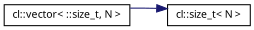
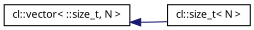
  digraph {
    rankdir=LR
    node [color=black fillcolor=white fontname="FreeSans.ttf" fontsize=10 shape=record style=filled]
    n1 [height=0.2 label="cl::vector\< ::size_t, N \>" width=0.4]
    n2 [height=0.2 label="cl::size_t\< N \>" width=0.4]
-   n2 -> n1 [color=midnightblue dir=back fontname="FreeSans.ttf" fontsize=10 labelfontname="FreeSans.ttf" labelfontsize=10 style=solid]
+   n1 -> n2 [color=midnightblue dir=back fontname="FreeSans.ttf" fontsize=10 labelfontname="FreeSans.ttf" labelfontsize=10 style=solid]
  }
